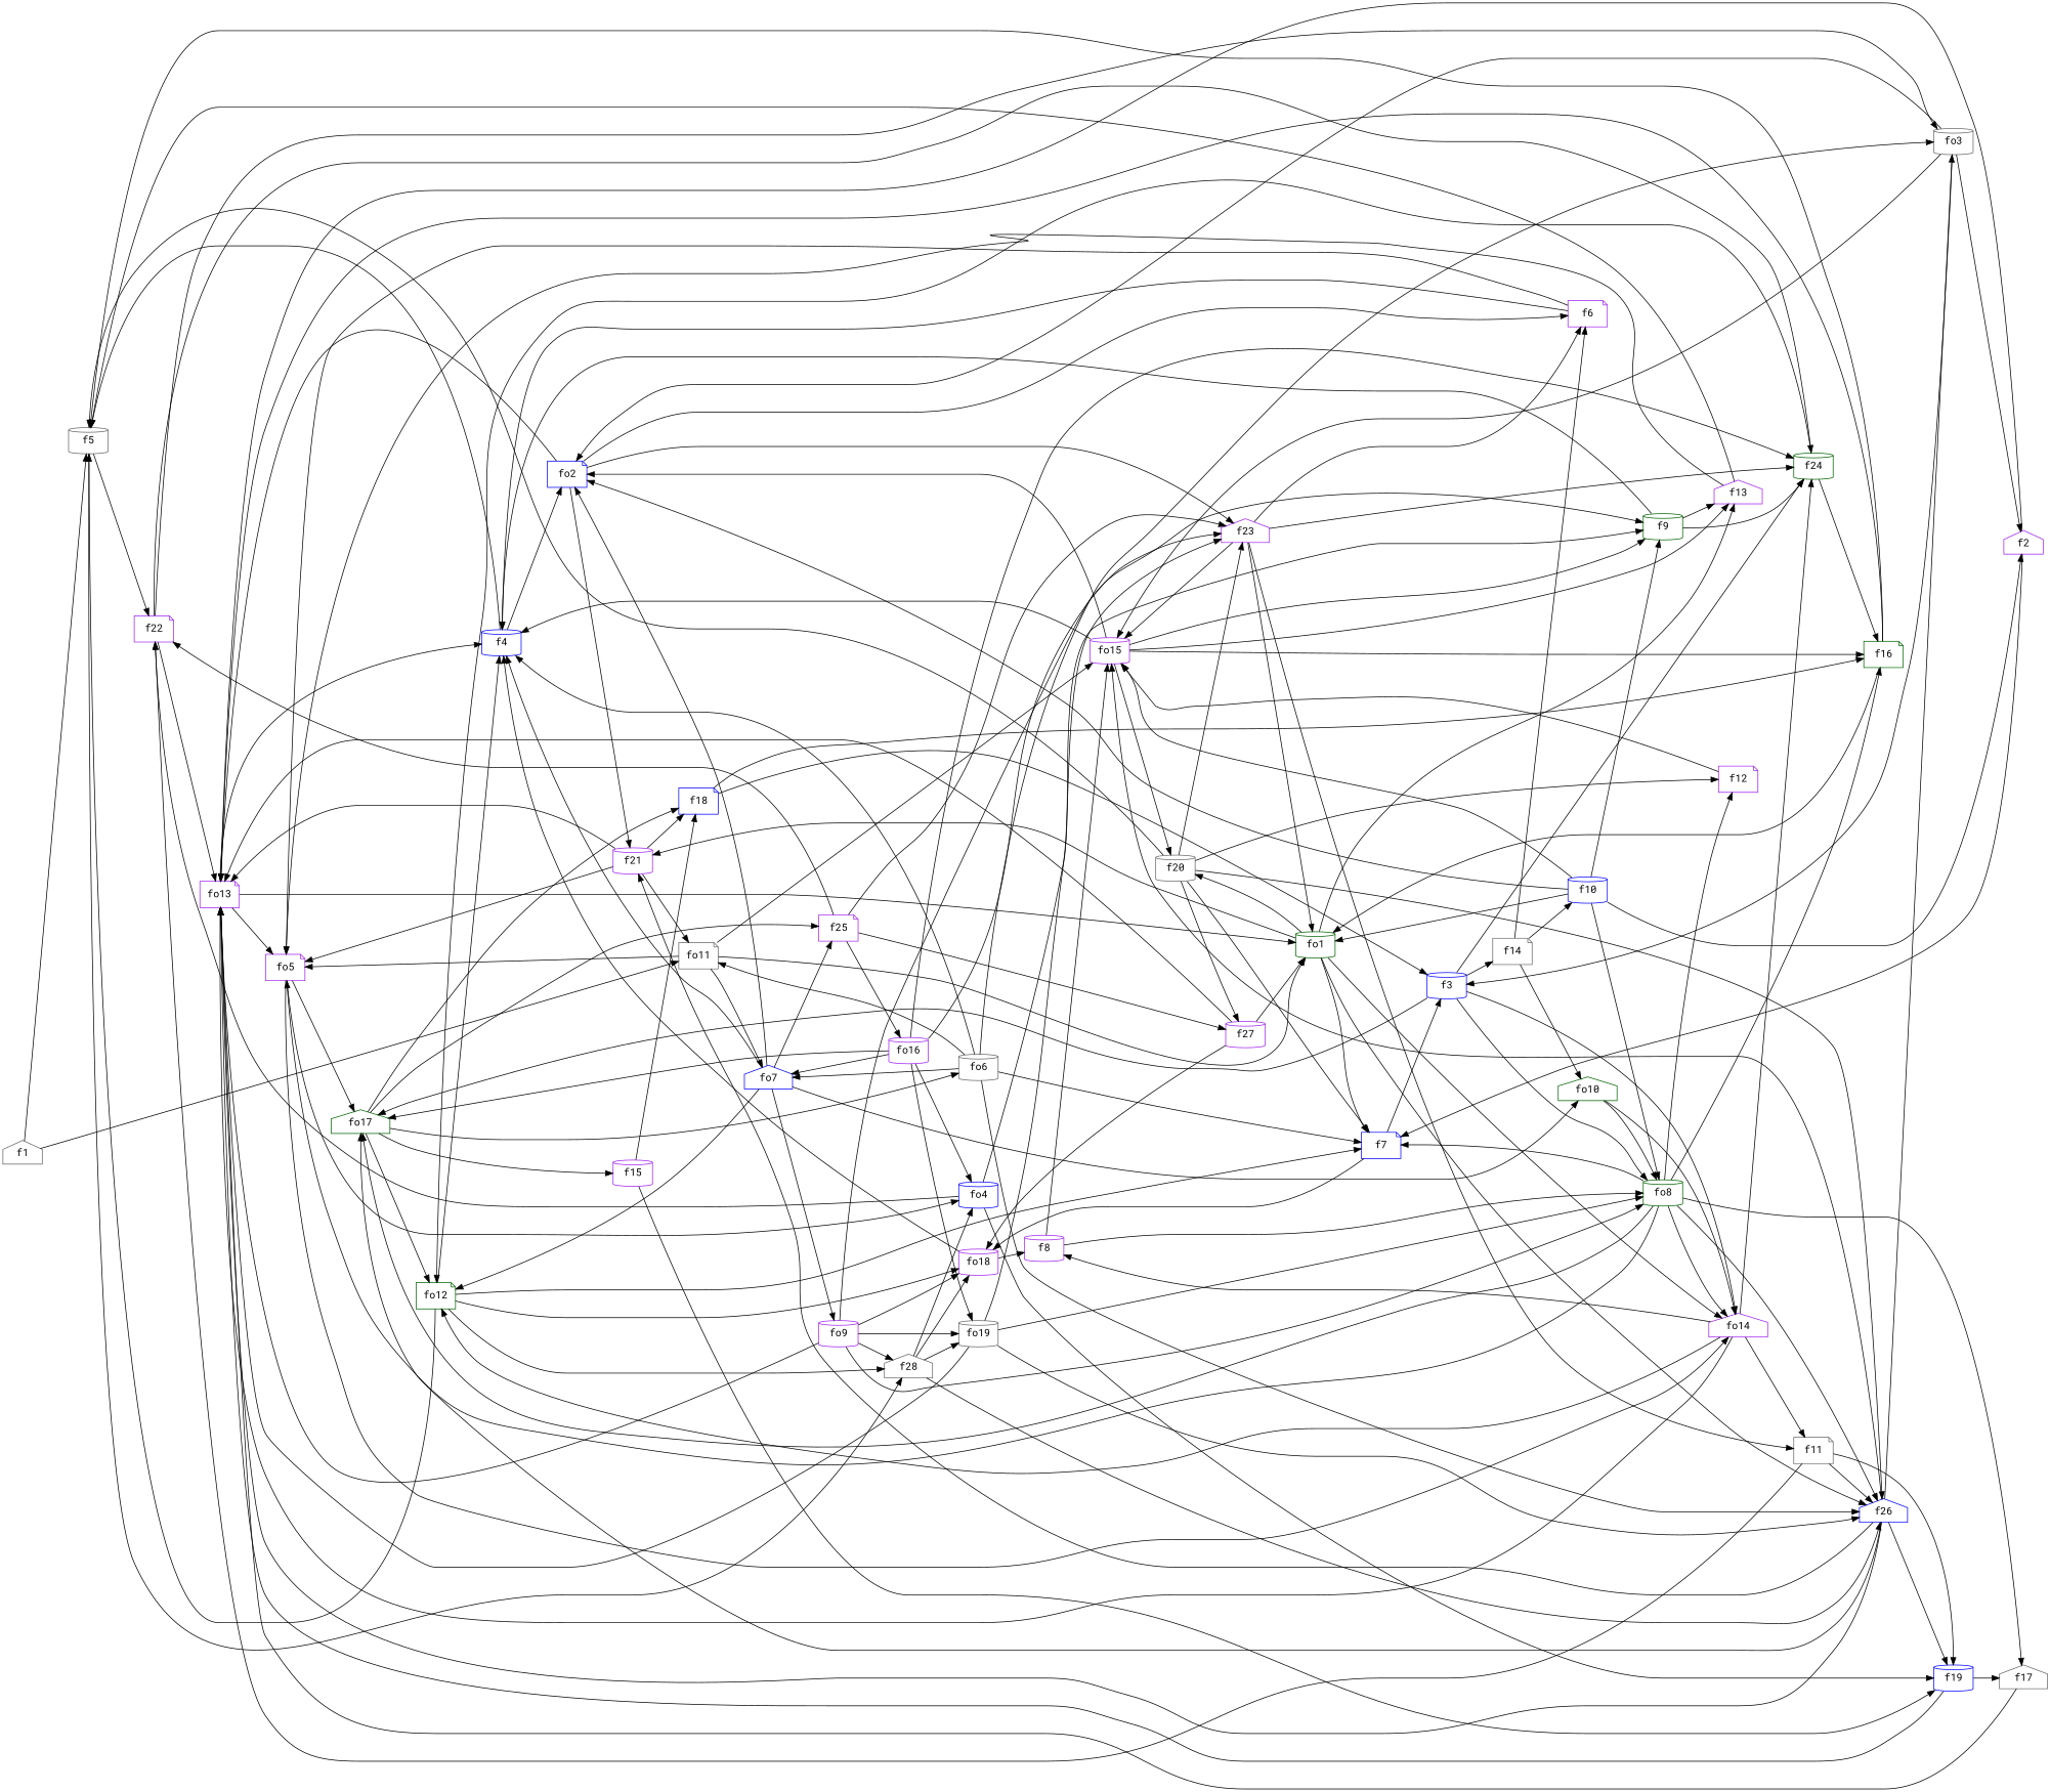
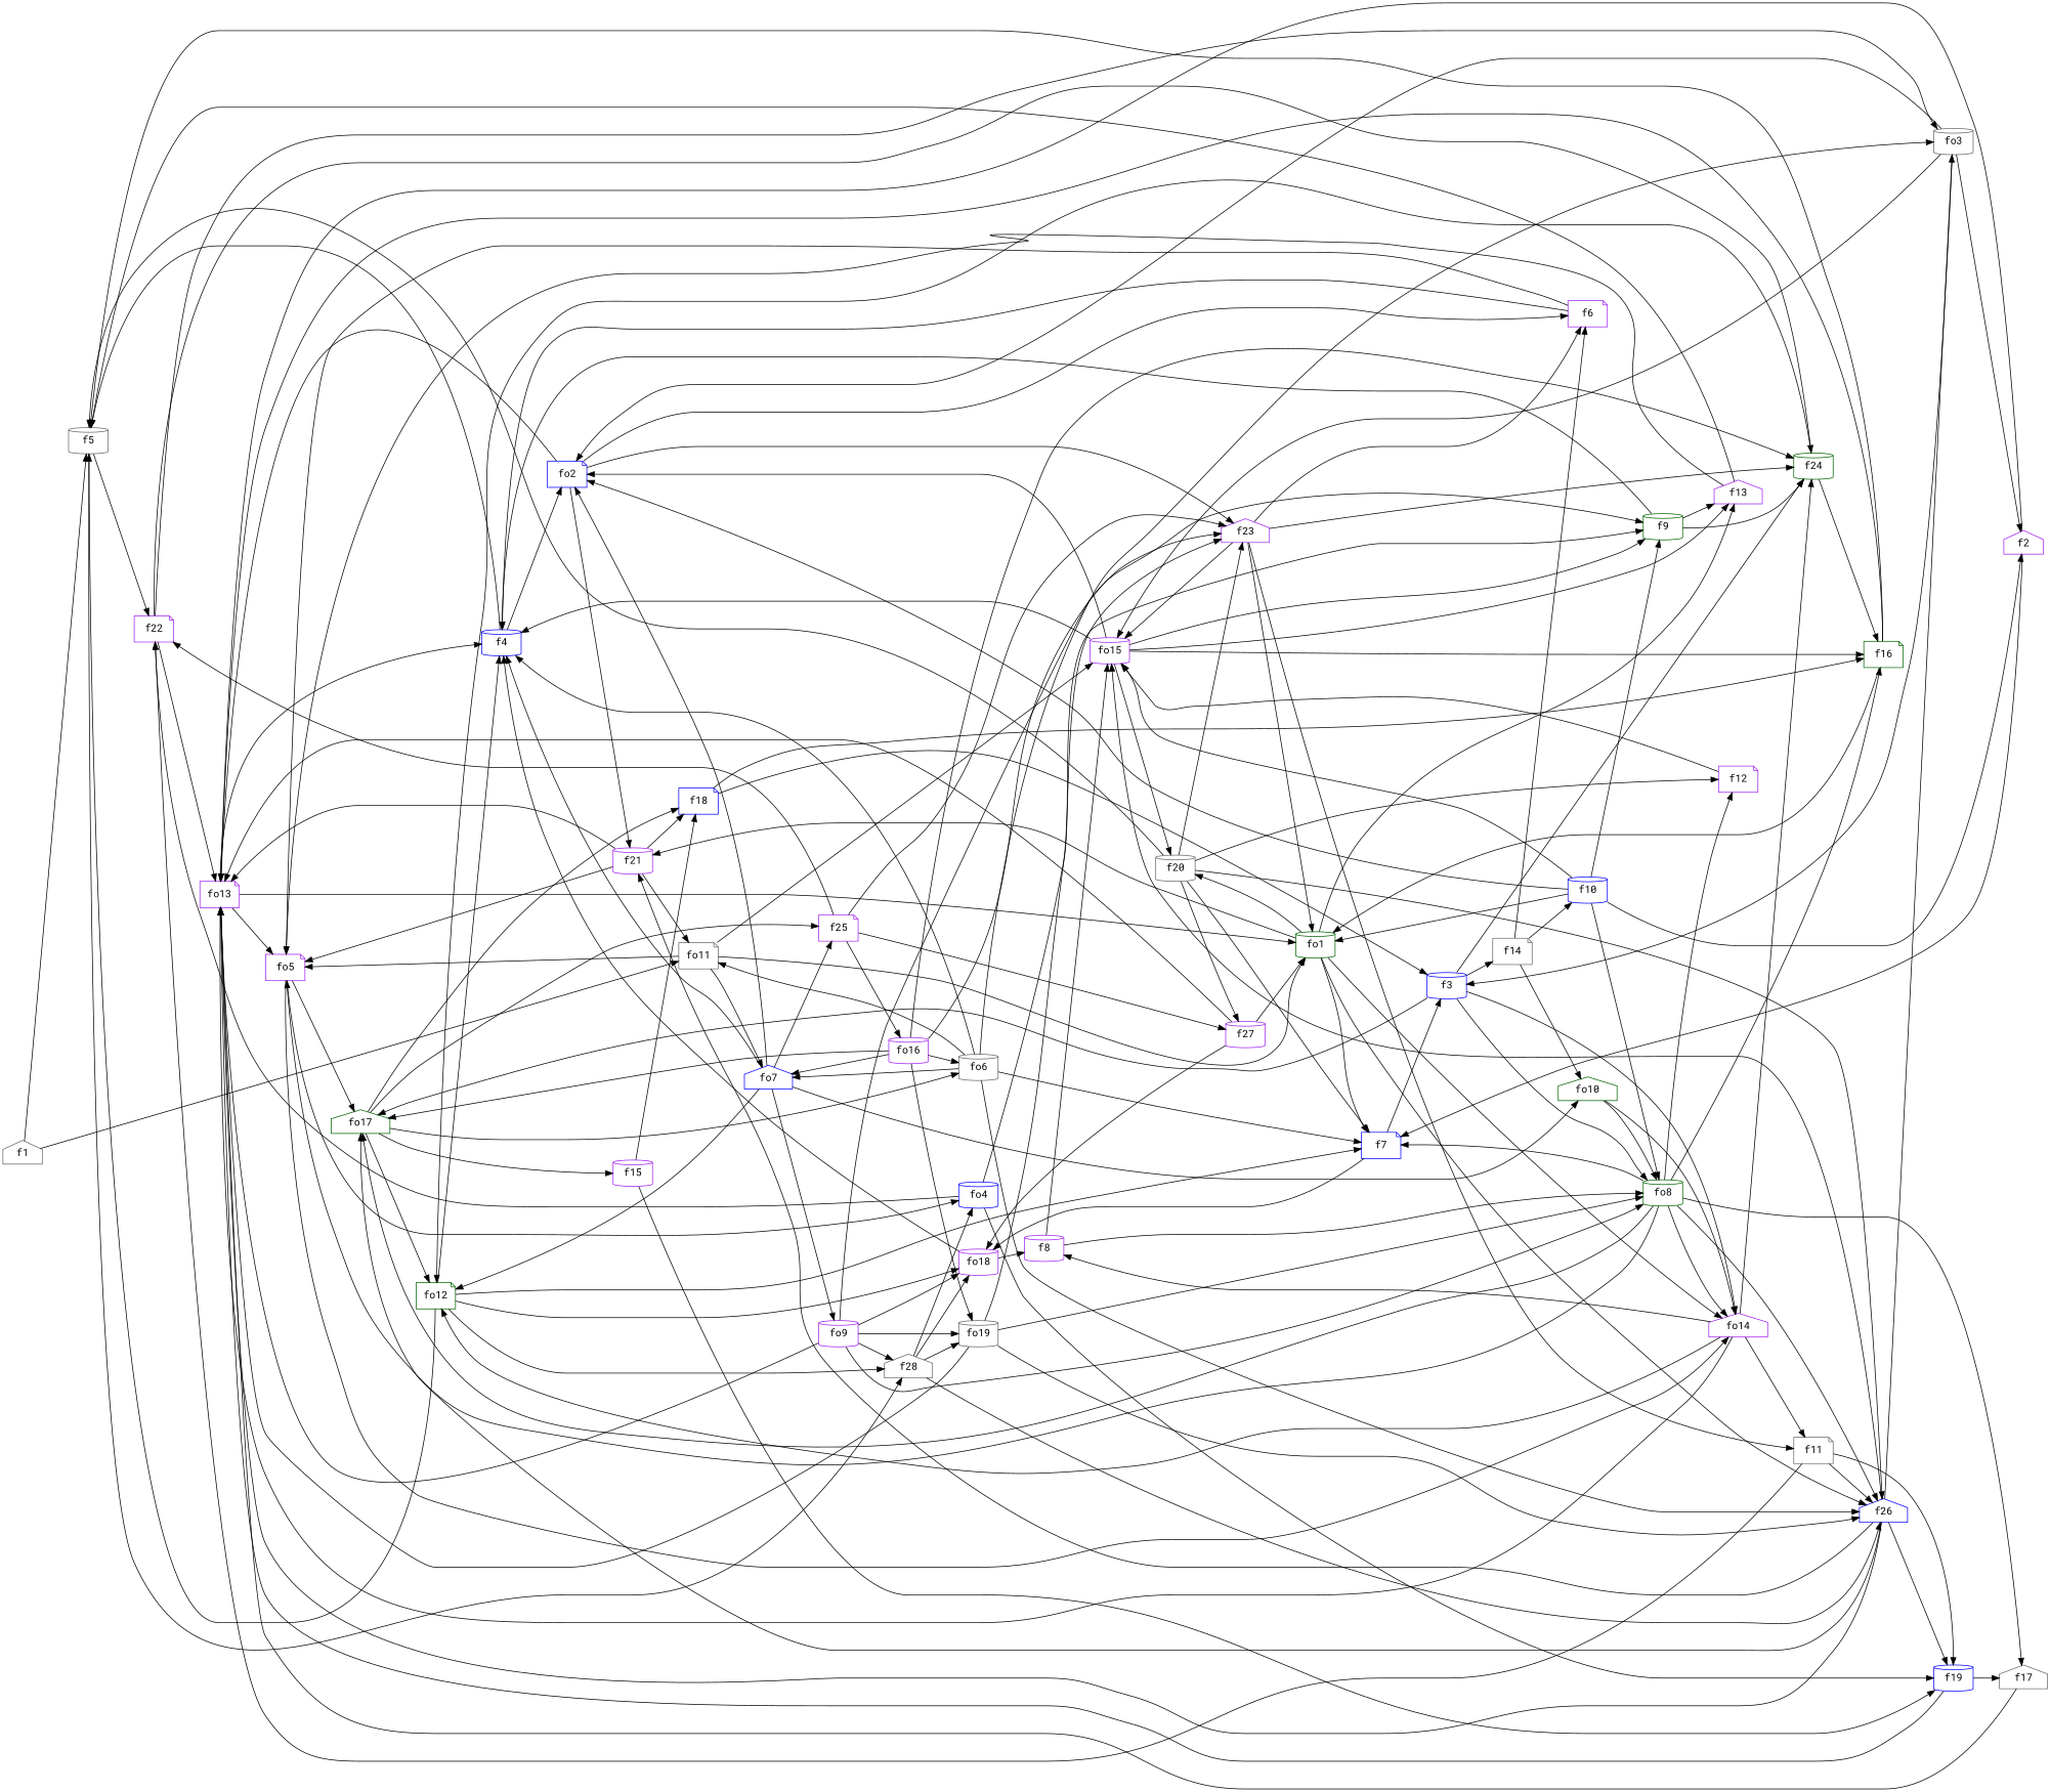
  strict digraph {
    fontname="Roboto Mono"
    rankdir=LR
    node [color=purple fontname="Roboto Mono" shape=cylinder]
    edge [fontname="Roboto Mono" weight=2]
    f1 [color=gray40 shape=house]
    f5 [color=gray40]
    fo11 [color=gray40 shape=note]
    f22 [shape=note]
    f28 [color=gray40 shape=house]
    fo5 [shape=note]
    fo15
    fo1 [color=darkgreen]
    fo7 [color=blue shape=house]
    f2 [shape=house]
    f7 [color=blue shape=note]
    fo13 [shape=note]
    f3 [color=blue]
    fo18
    f4 [color=blue]
    f14 [color=gray40 shape=note]
    f24 [color=darkgreen]
    fo8 [color=darkgreen]
    fo17 [color=darkgreen shape=house]
    fo14 [shape=house]
    f6 [shape=note]
    f10 [color=blue]
    fo10 [color=darkgreen shape=house]
    f16 [color=darkgreen shape=note]
    fo12 [color=darkgreen shape=note]
    f26 [color=blue shape=house]
    f12 [shape=note]
    f17 [color=gray40 shape=house]
    f15
    f18 [color=blue shape=note]
    f25 [shape=note]
    fo6 [color=gray40]
    fo2 [color=blue shape=note]
    f23 [shape=house]
    f21
    fo3 [color=gray40]
    fo4 [color=blue]
    fo19 [color=gray40]
    f8
    f9 [color=darkgreen]
    f13 [shape=house]
    f20 [color=gray40]
    f11 [color=gray40 shape=note]
    f19 [color=blue]
    f27
    fo16
    fo9
    f1 -> f5
    f1 -> fo11
    f5 -> f22
    f5 -> f28
    fo11 -> fo5
    fo11 -> fo15
    fo11 -> fo1
    fo11 -> fo7
    f22 -> fo13
    f22 -> f24
    f22 -> fo3
    f28 -> fo18
    f28 -> f26
    f28 -> fo4
    f28 -> fo19
    fo5 -> fo17
    fo5 -> fo14
    fo5 -> fo4
    fo15 -> f4
    fo15 -> f16
    fo15 -> fo2
    fo15 -> f9
    fo15 -> f13
    fo15 -> f20
    fo1 -> f7
    fo1 -> fo14
    fo1 -> f26
    fo1 -> f21
    fo1 -> f13
    fo1 -> f20
    fo7 -> f4
    fo7 -> fo10
    fo7 -> fo12
    fo7 -> f25
    fo7 -> fo2
    fo7 -> fo9
    f2 -> f7
    f2 -> fo13
    f7 -> f3
    f7 -> fo18
    fo13 -> fo5
    fo13 -> fo1
    fo13 -> f4
    f3 -> f14
    f3 -> f24
    f3 -> fo8
    f3 -> fo17
    f3 -> fo14
    fo18 -> f4
    fo18 -> f8
    f4 -> f5
    f4 -> fo2
    f14 -> f6
    f14 -> f10
    f14 -> fo10
    f24 -> f16
    f24 -> fo12
    fo8 -> fo5
    fo8 -> f7
    fo8 -> fo17
    fo8 -> fo14
    fo8 -> f16
    fo8 -> f26
    fo8 -> f12
    fo8 -> f17
    fo17 -> fo12
    fo17 -> f15
    fo17 -> f18
    fo17 -> f25
    fo17 -> fo6
    fo14 -> fo13
    fo14 -> f24
    fo14 -> fo12
    fo14 -> f8
    fo14 -> f11
    f6 -> fo5
    f6 -> f4
    f10 -> fo15
    f10 -> fo1
    f10 -> f2
    f10 -> fo8
    f10 -> fo2
    f10 -> f9
    fo10 -> fo8
    fo10 -> fo14
    f16 -> f5
    f16 -> fo1
    f16 -> fo13
    fo12 -> f5
    fo12 -> f28
    fo12 -> f7
    fo12 -> fo18
    fo12 -> f4
    f26 -> fo15
    f26 -> fo13
    f26 -> fo17
    f26 -> f21
    f26 -> fo3
    f26 -> f19
    f12 -> fo15
    f17 -> fo13
    f15 -> f18
    f15 -> f19
    f18 -> f3
    f18 -> f16
    f25 -> f22
    f25 -> f23
    f25 -> f27
    f25 -> fo16
    fo6 -> fo11
    fo6 -> fo7
    fo6 -> f7
    fo6 -> f4
    fo6 -> f26
    fo6 -> fo3
    fo2 -> fo13
    fo2 -> f6
    fo2 -> f23
    fo2 -> f21
    f23 -> fo15
    f23 -> fo1
    f23 -> f24
    f23 -> f6
    f23 -> f11
    f21 -> fo11
    f21 -> fo5
    f21 -> fo13
    f21 -> f18
    fo3 -> fo15
    fo3 -> f2
    fo3 -> f3
    fo3 -> fo2
    fo4 -> f22
    fo4 -> f9
    fo4 -> f19
    fo19 -> fo13
    fo19 -> fo8
    fo19 -> f26
    fo19 -> f23
    f8 -> fo15
    f8 -> fo8
    f9 -> f4
    f9 -> f24
    f9 -> f13
    f13 -> f5
    f13 -> fo5
    f20 -> f5
    f20 -> f7
    f20 -> f26
    f20 -> f12
    f20 -> f23
    f20 -> f27
    f11 -> f22
    f11 -> f26
    f11 -> f19
    f19 -> fo13
    f19 -> f17
    f27 -> fo1
    f27 -> fo13
    f27 -> fo18
    fo16 -> fo7
    fo16 -> f24
    fo16 -> fo17
-   fo16 -> fo4
+   fo16 -> fo6
    fo16 -> fo19
    fo16 -> f9
    fo9 -> f28
    fo9 -> fo13
    fo9 -> fo18
    fo9 -> fo8
    fo9 -> f23
    fo9 -> fo19
  }
